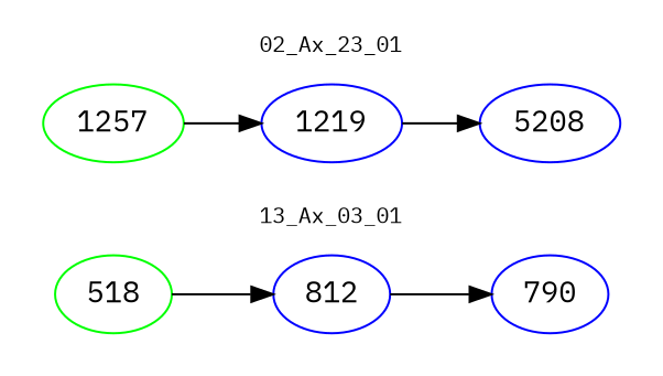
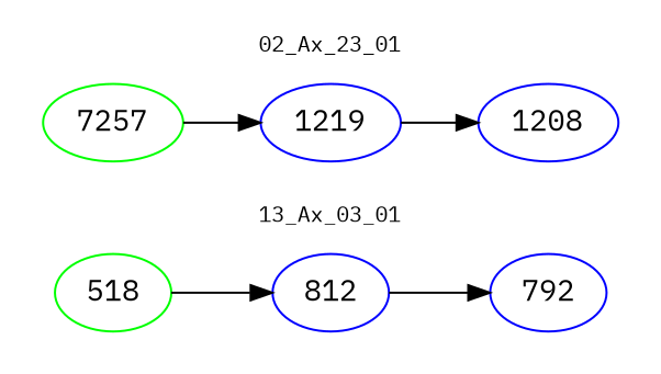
  digraph {
    fontname="IBM Plex Mono"
    rankdir=LR
    node [color=blue fontname="IBM Plex Mono"]
    edge [color=black fontname="IBM Plex Mono"]
    n1 [color=green label=518]
    n2 [label=812]
-   n3 [label=790]
-   n4 [color=green label=1257]
+   n3 [label=792]
+   n4 [color=green label=7257]
    n5 [label=1219]
-   n6 [label=5208]
+   n6 [label=1208]
    subgraph cluster_1 {
      color=white
      fontsize=10
      label="13_Ax_03_01"
      n1
      n2
      n3
    }
    subgraph cluster_2 {
      color=white
      fontsize=10
      label="02_Ax_23_01"
      n4
      n5
      n6
    }
    n1 -> n2
    n2 -> n3
    n4 -> n5
    n5 -> n6
  }
